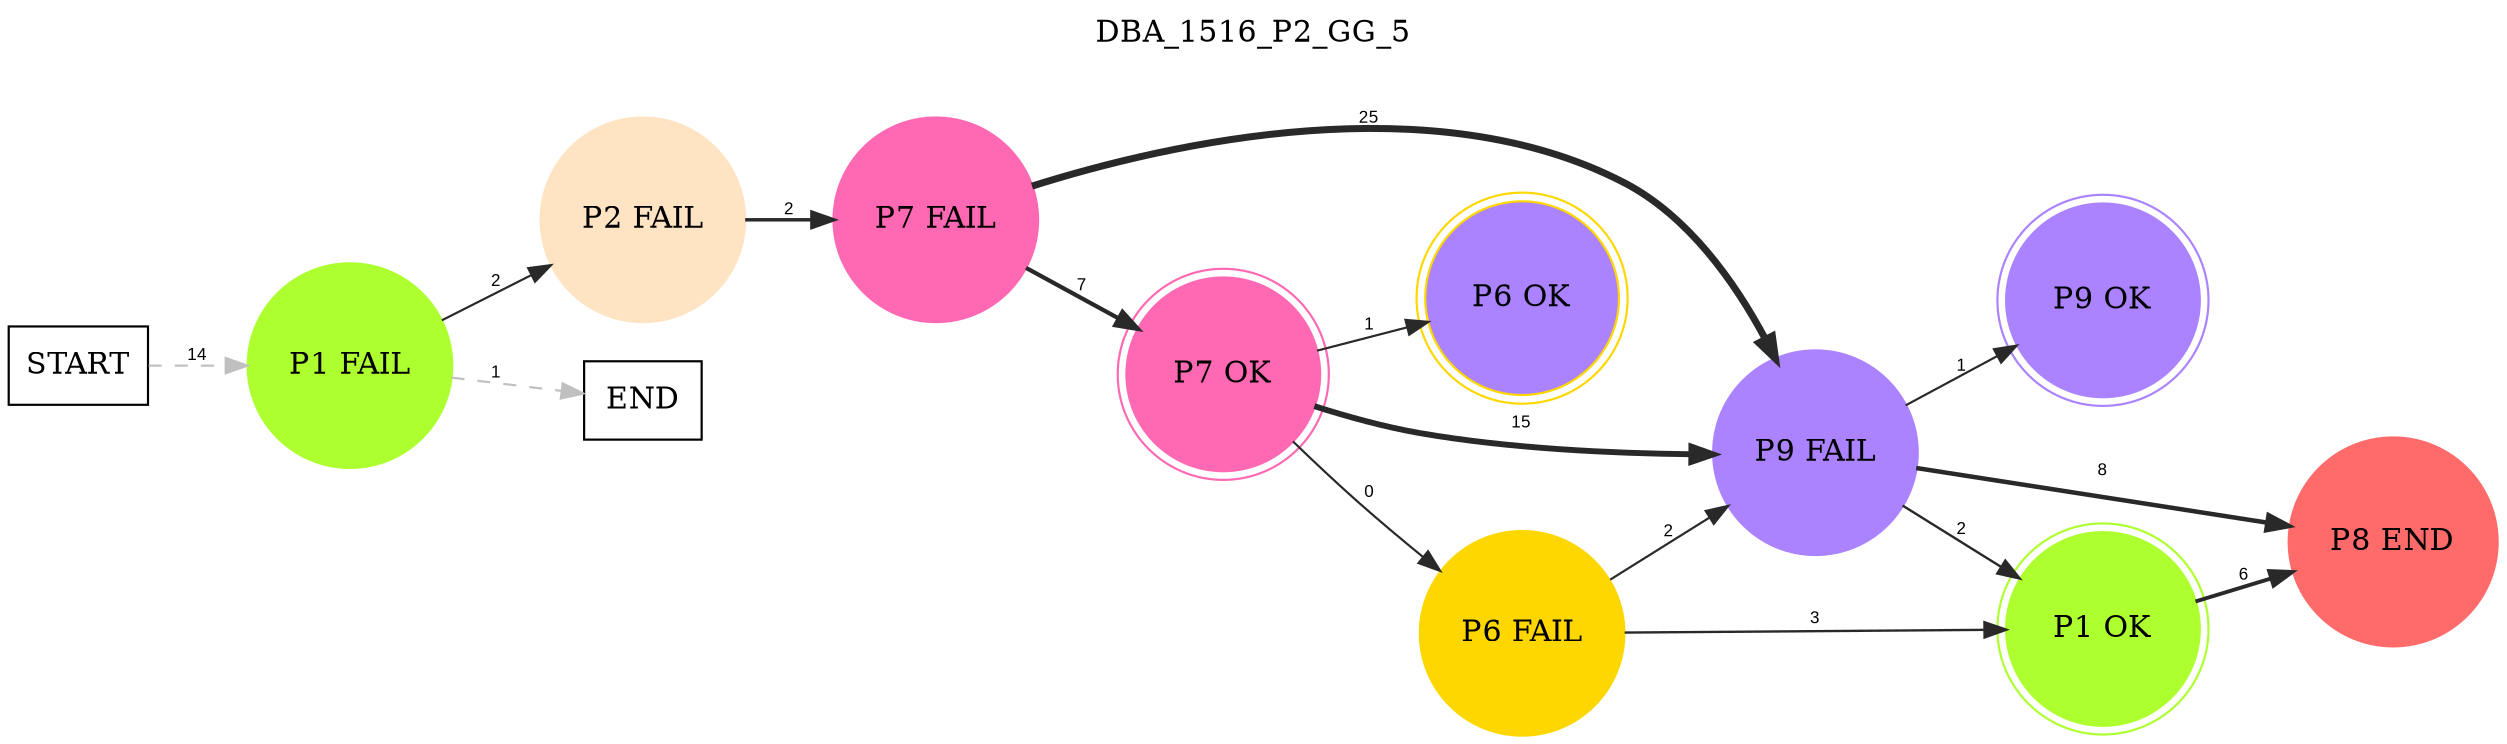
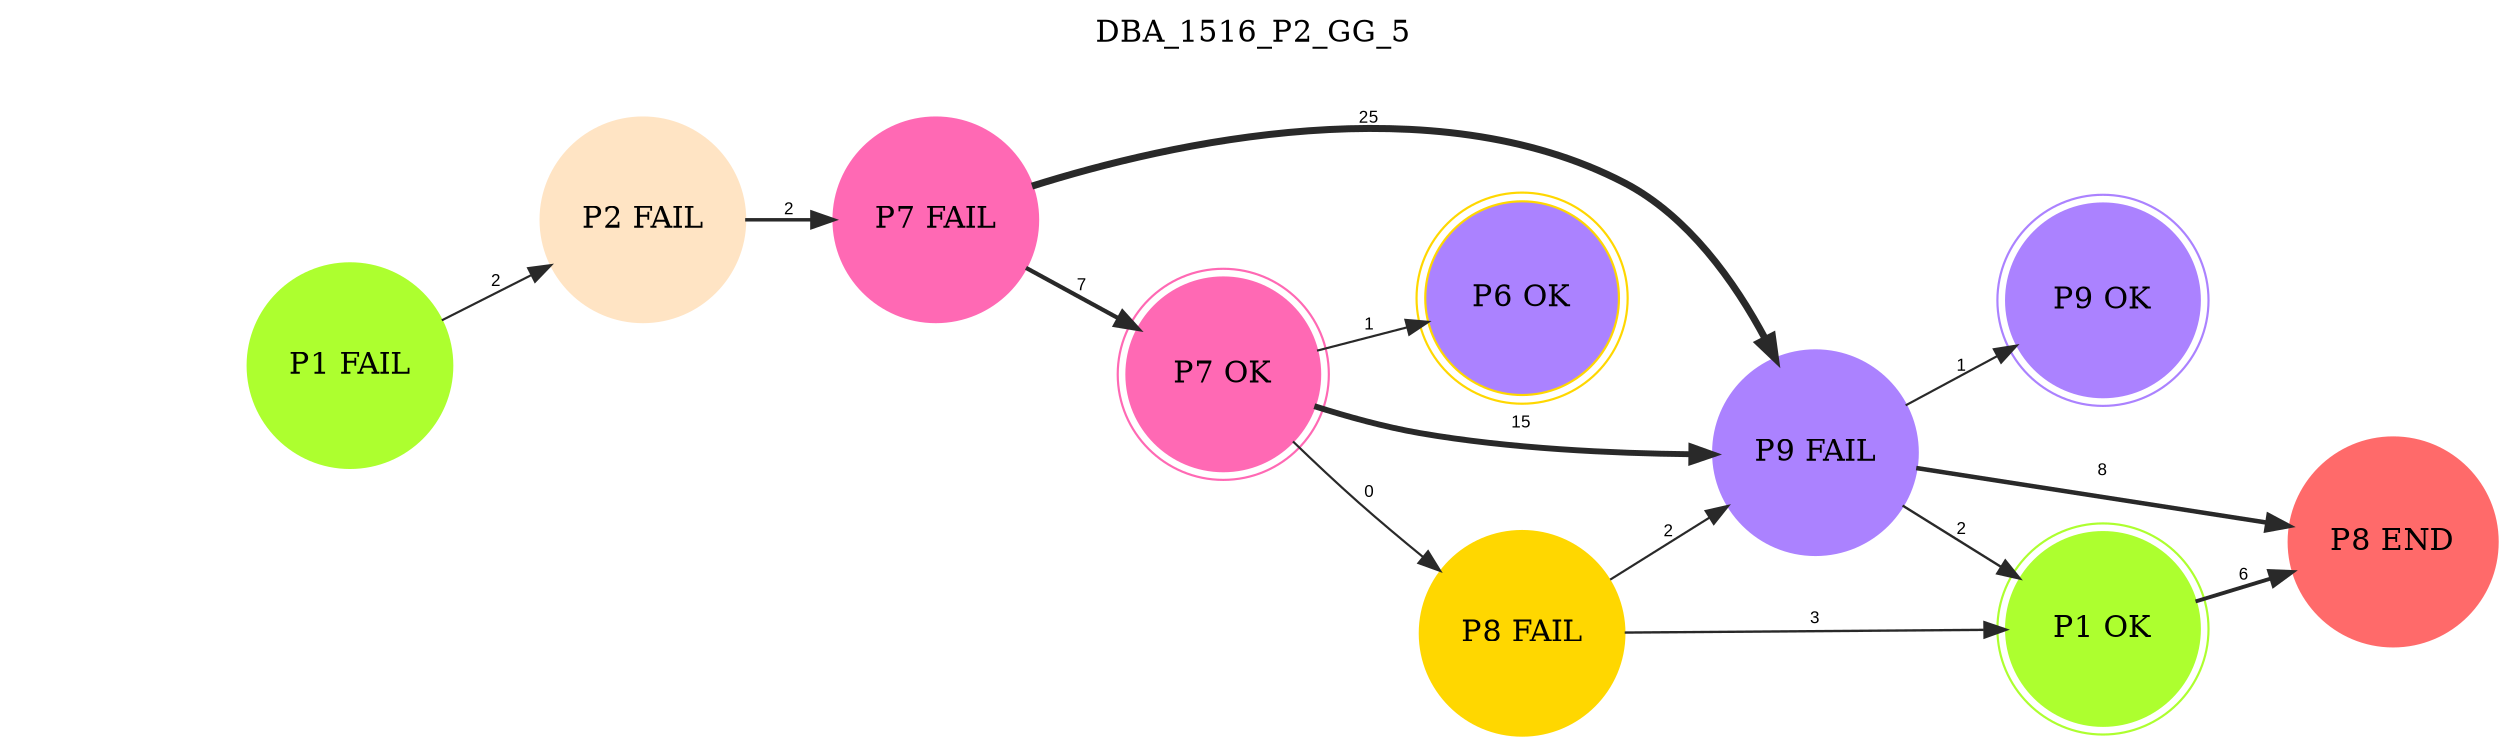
  digraph {
    label=DBA_1516_P2_GG_5
    labelloc=t
    rankdir=LR
    node [color=black shape=circle style=filled]
    edge [color=grey16 fontname=Arial fontsize=8 labelfloat=false penwidth=1]
-   START [fillcolor=white shape=box]
    "P1 FAIL" [color=greenyellow]
    "P2 FAIL" [color=bisque]
-   END [fillcolor=white shape=box]
    "P7 FAIL" [color=hotpink]
    "P7 OK" [color=hotpink peripheries=2]
    "P9 FAIL" [color=mediumpurple1]
-   "P6 FAIL" [color=gold]
+   "P6 FAIL" [color=gold label="P8 FAIL"]
    "P6 OK" [color=gold fillcolor=mediumpurple1 peripheries=2]
    "P1 OK" [color=greenyellow peripheries=2]
    n11 [color=indianred1 label="P8 END"]
    "P9 OK" [color=mediumpurple1 peripheries=2]
-   START -> "P1 FAIL" [color=grey label=14 style=dashed penwidth=""]
    "P1 FAIL" -> "P2 FAIL" [label=2]
-   "P1 FAIL" -> END [color=grey label=1 style=dashed penwidth=""]
    "P2 FAIL" -> "P7 FAIL" [label=2 penwidth=1.6094379124341]
    "P7 FAIL" -> "P7 OK" [label=7 penwidth=1.94591014905531]
    "P7 FAIL" -> "P9 FAIL" [label=25 penwidth=3.2188758248682]
    "P7 OK" -> "P9 FAIL" [label=15 penwidth=2.70805020110221]
    "P7 OK" -> "P6 FAIL" [label=0]
    "P7 OK" -> "P6 OK" [label=1]
    "P9 FAIL" -> "P1 OK" [label=2 penwidth=1.09861228866811]
    "P9 FAIL" -> n11 [label=8 penwidth=2.07944154167984]
    "P9 FAIL" -> "P9 OK" [label=1]
    "P6 FAIL" -> "P9 FAIL" [label=2]
    "P6 FAIL" -> "P1 OK" [label=3 penwidth=1.09861228866811]
    "P1 OK" -> n11 [label=6 penwidth=1.79175946922805]
  }
